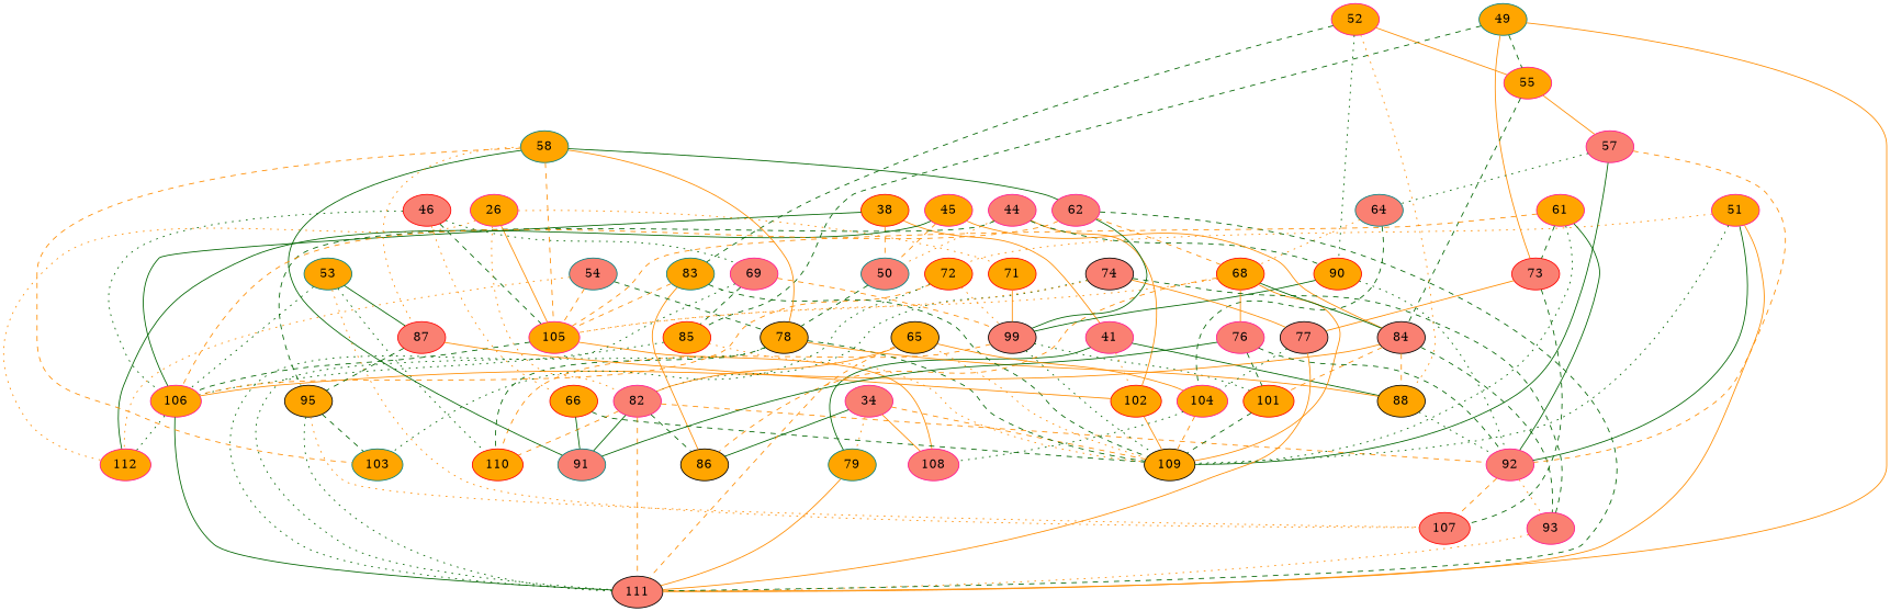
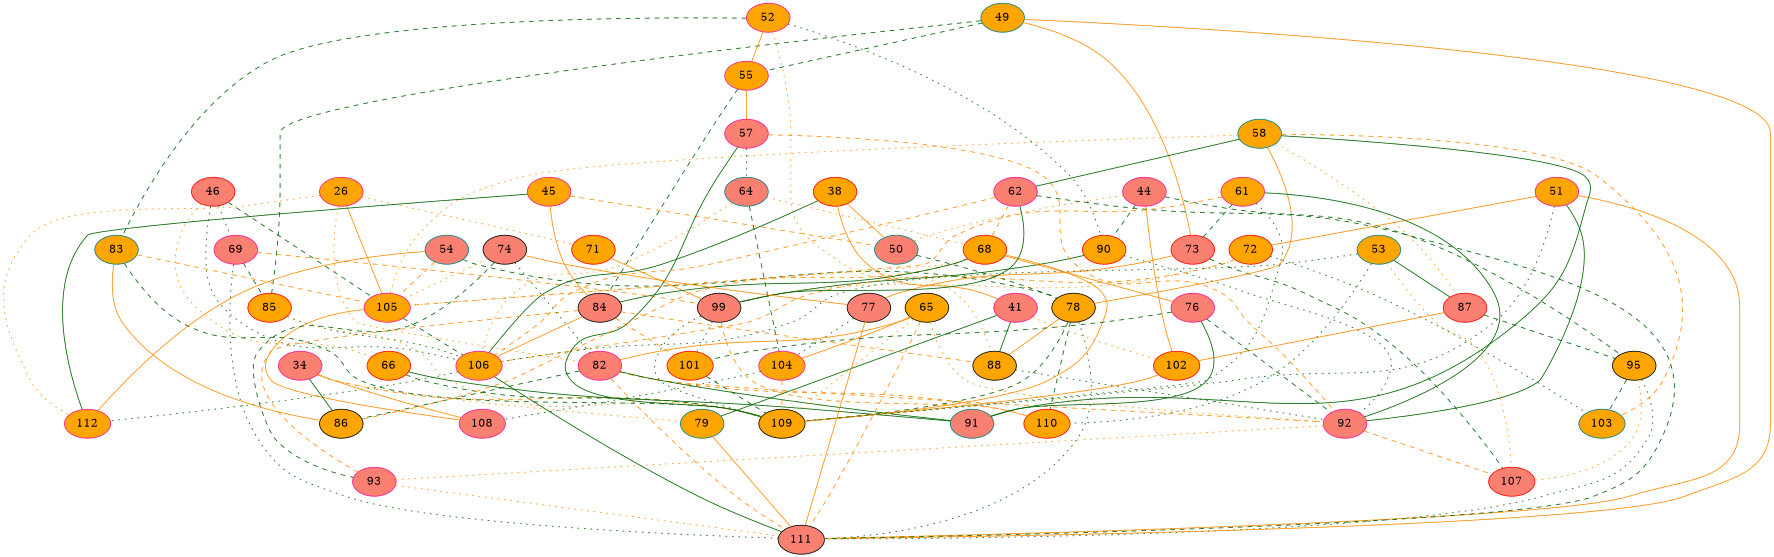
  graph {
    node [color=deeppink fillcolor=orange style=filled]
    edge [color=darkorange style=dashed]
    71 [color=red]
    26
    82 [fillcolor=salmon super="+16+19+81"]
    105 [super="+13+35+89+29"]
    112 [super="+17"]
    99 [color=black fillcolor=salmon super="+27+98"]
    86 [color=black]
    111 [color=black fillcolor=salmon super="+94+97+80"]
    92 [fillcolor=salmon super="+60+63"]
    110 [color=red]
    91 [color=teal fillcolor=salmon super="+43"]
    108 [fillcolor=salmon]
    106 [super="+2+32+56"]
    34 [fillcolor=salmon super="+24"]
    79 [color=teal]
    109 [color=black super="+100+96"]
    38 [color=red]
    41 [fillcolor=salmon]
    50 [color=teal fillcolor=salmon]
    88 [color=black super="+23"]
    102 [color=red]
    78 [color=black super="+18"]
    66 [color=red]
    44 [fillcolor=salmon]
    90 [color=red]
    95 [color=black super="+59"]
    107 [color=red fillcolor=salmon]
    103 [color=teal]
    45
    84 [color=black fillcolor=salmon super="+21"]
    93 [fillcolor=salmon]
    101 [color=red]
    46 [color=red fillcolor=salmon]
    69 [fillcolor=salmon]
    85 [color=red]
    49 [color=teal]
    55
    73 [color=red fillcolor=salmon]
    57 [fillcolor=salmon]
    77 [color=black fillcolor=salmon]
    51 [super="+42"]
    72 [color=red]
    52
    83 [color=teal]
    53 [color=teal]
    87 [color=red fillcolor=salmon]
    54 [color=teal fillcolor=salmon]
    64 [color=teal fillcolor=salmon]
    68 [color=red super="+65"]
    104 [super="+33"]
    58 [color=teal super="+15+25"]
    62 [fillcolor=salmon super="+48"]
    61
    76 [fillcolor=salmon]
    74 [color=black fillcolor=salmon]
    n56 [color=black label=65 super="+36"]
    71 -- 99 [style=solid weight=3]
    26 -- 71 [style=dotted]
    26 -- 82 [style=dotted]
    26 -- 105 [style=solid]
    26 -- 112 [style=dotted]
    82 -- 86 [color=darkgreen]
    82 -- 111 [weight=5]
    82 -- 92
    82 -- 110
    82 -- 91 [color=darkgreen style=solid weight=2]
    105 -- 108 [style=solid]
    105 -- 106 [color=darkgreen]
    99 -- 110
    99 -- 109 [color=darkgreen style=dotted]
    99 -- 101 [color=darkgreen style=dotted]
    92 -- 107
    92 -- 93 [style=dotted]
    106 -- 112 [color=darkgreen style=dotted weight=2]
    106 -- 111 [color=darkgreen style=solid]
    34 -- 86 [color=darkgreen style=solid]
    34 -- 108 [style=solid]
    34 -- 79 [style=dotted weight=2]
    34 -- 109 [weight=2]
    79 -- 111 [style=solid]
    38 -- 106 [color=darkgreen style=solid]
    38 -- 41 [style=solid]
-   38 -- 50
+   38 -- 50 [style=solid]
    41 -- 79 [color=darkgreen style=solid]
    41 -- 88 [color=darkgreen style=solid]
    41 -- 102 [style=dotted]
    50 -- 78 [color=darkgreen]
    88 -- 92 [color=darkgreen style=dotted]
    102 -- 109 [style=solid]
    78 -- 111 [color=darkgreen style=dotted weight=2]
    78 -- 110 [color=darkgreen]
    78 -- 109 [color=darkgreen]
    78 -- 88 [style=solid]
    66 -- 91 [color=darkgreen style=solid]
    66 -- 109 [color=darkgreen]
    44 -- 50 [style=dotted]
    44 -- 102 [style=solid]
    44 -- 90 [color=darkgreen]
    44 -- 95 [color=darkgreen]
    90 -- 99 [color=darkgreen style=solid]
    90 -- 92 [color=darkgreen style=dotted]
    95 -- 111 [color=darkgreen style=dotted]
    95 -- 107 [style=dotted]
    95 -- 103 [color=darkgreen weight=2]
    45 -- 112 [color=darkgreen style=solid]
    45 -- 50
    45 -- 84 [style=solid]
    84 -- 106 [style=solid]
    84 -- 88 [weight=2]
-   84 -- 93 [color=darkgreen]
+   84 -- 93
    84 -- 101
    93 -- 111 [style=dotted]
    101 -- 109 [color=darkgreen]
    46 -- 105 [color=darkgreen]
    46 -- 106 [color=darkgreen style=dotted]
    46 -- 66 [style=dotted]
    46 -- 69 [color=darkgreen style=dotted]
    69 -- 99
    69 -- 111 [color=darkgreen style=dotted]
    69 -- 85 [color=darkgreen]
    85 -- 106 [color=darkgreen style=dotted]
    85 -- 109 [style=dotted]
    49 -- 111 [style=solid]
    49 -- 85 [color=darkgreen]
    49 -- 55 [color=darkgreen]
    49 -- 73 [style=solid]
    55 -- 84 [color=darkgreen]
    55 -- 57 [style=solid]
    73 -- 107 [color=darkgreen]
    73 -- 77 [style=solid]
    57 -- 92
    57 -- 109 [color=darkgreen style=solid]
    57 -- 64 [color=darkgreen style=dotted]
    77 -- 111 [style=solid]
    77 -- 104 [color=darkgreen style=dotted]
    51 -- 111 [style=solid]
    51 -- 92 [color=darkgreen style=solid weight=2]
    51 -- 109 [color=darkgreen style=dotted weight=2]
-   51 -- 72 [style=dotted]
+   51 -- 72 [style=solid]
    72 -- 99 [style=dotted]
    72 -- 106
    72 -- 103 [color=darkgreen style=dotted]
    52 -- 88 [style=dotted]
    52 -- 90 [color=darkgreen style=dotted]
    52 -- 55 [style=solid]
    52 -- 83 [color=darkgreen]
    83 -- 105
    83 -- 86 [style=solid]
    83 -- 109 [color=darkgreen]
    53 -- 110 [color=darkgreen style=dotted]
    53 -- 106 [color=darkgreen style=dotted]
    53 -- 107 [style=dotted]
    53 -- 87 [color=darkgreen style=solid]
    87 -- 102 [style=solid]
    87 -- 95 [color=darkgreen]
    54 -- 105
-   54 -- 112 [style=dotted weight=2]
+   54 -- 112 [style=solid weight=2]
    54 -- 78 [color=darkgreen]
+   64 -- 106 [style=dotted]
    64 -- 68 [style=dotted]
    64 -- 104 [color=darkgreen]
    68 -- 105 [style=dotted weight=2]
    68 -- 86
    68 -- 109 [style=solid weight=3]
    68 -- 84 [color=darkgreen style=solid]
    68 -- 76 [style=solid]
    104 -- 108 [color=darkgreen style=dotted weight=2]
    104 -- 109
-   58 -- 105 [weight=2]
+   58 -- 105 [style=dotted weight=2]
    58 -- 91 [color=darkgreen style=solid weight=2]
    58 -- 78 [style=solid]
    58 -- 103
    58 -- 87 [style=dotted]
    58 -- 62 [color=darkgreen style=solid weight=3]
    62 -- 99 [color=darkgreen style=solid]
    62 -- 111 [color=darkgreen weight=2]
    62 -- 106 [weight=3]
    62 -- 68
    61 -- 105
    61 -- 92 [color=darkgreen style=solid]
    61 -- 109 [color=darkgreen style=dotted]
    61 -- 73 [color=darkgreen]
    76 -- 92 [color=darkgreen]
    76 -- 91 [color=darkgreen style=solid]
    76 -- 101 [color=darkgreen]
    74 -- 82 [color=darkgreen style=dotted]
    74 -- 105 [style=dotted]
    74 -- 93 [color=darkgreen]
    74 -- 77 [style=solid]
    n56 -- 82 [style=solid]
    n56 -- 111
+   n56 -- 92 [style=dotted weight=2]
    n56 -- 109 [style=dotted]
    n56 -- 104 [style=solid]
  }
